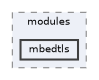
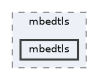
  digraph {
    compound=true
    n1 [color=grey25 fillcolor="#edf0f7" fontname=Helvetica fontsize=10 height=0.2 label=mbedtls shape=box style="filled,bold" width=0.4]
    subgraph cluster_1 {
      bgcolor="#edf0f7"
      fontname=Helvetica
      fontsize=10
-     label=modules
+     label=mbedtls
      pencolor=grey50
      style="filled,dashed"
      n1
    }
  }
